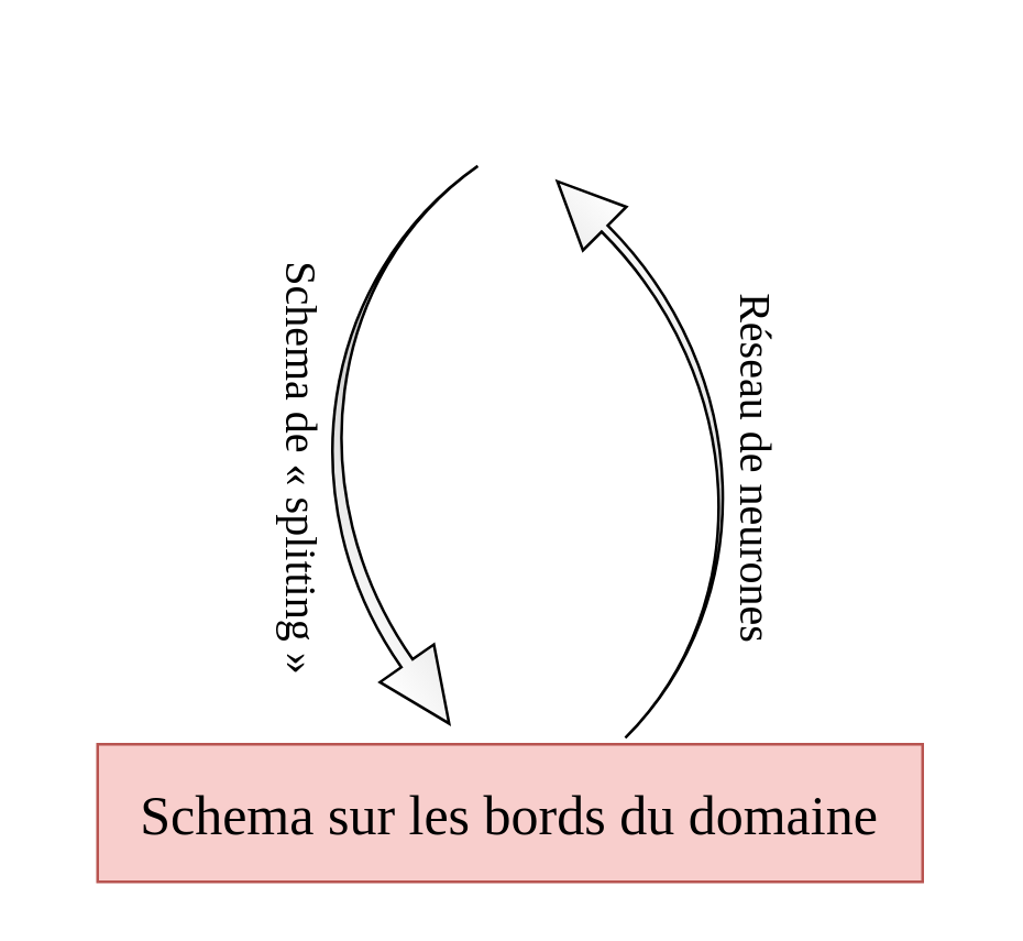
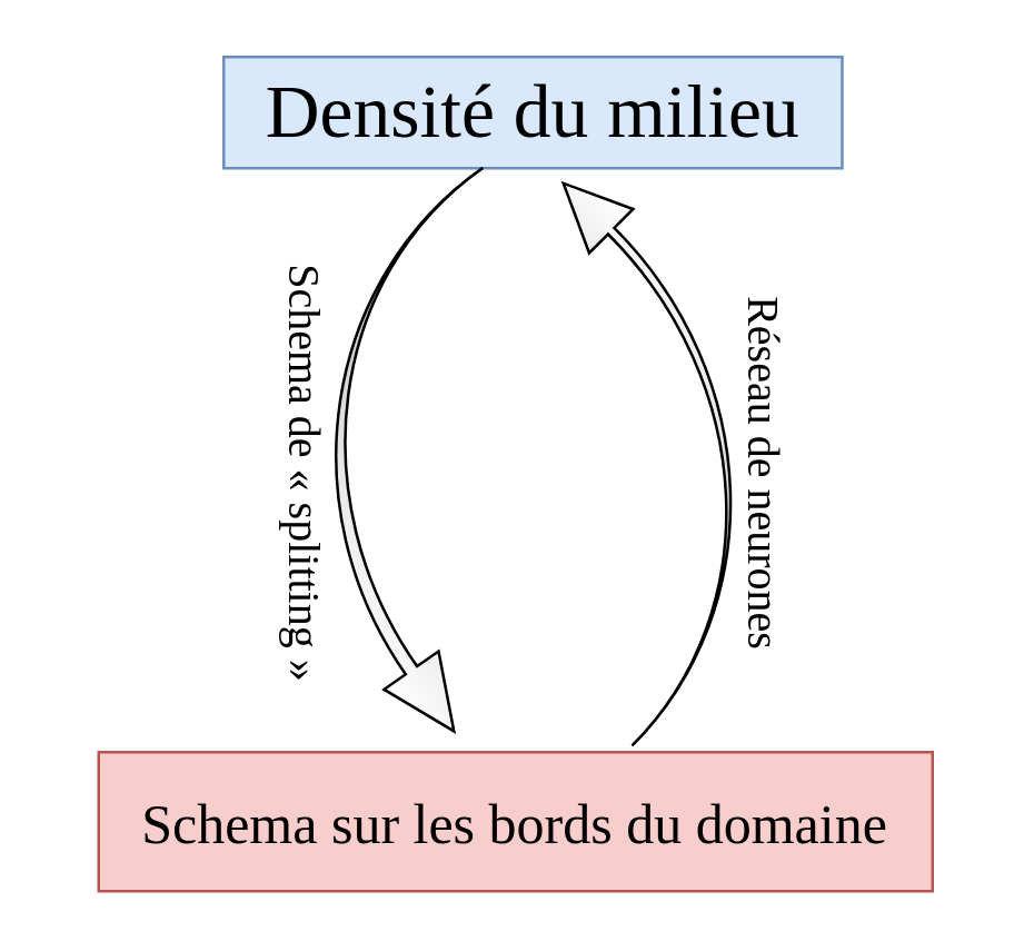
  <mxCell id="0" />
  <mxCell id="1" parent="0" />
+ <mxCell id="2" value="&lt;font face=&quot;Iwona&quot; style=&quot;font-size: 27px&quot;&gt;Densité du milieu&lt;/font&gt;" style="text;html=1;strokeColor=#6c8ebf;fillColor=#dae8fc;align=center;verticalAlign=middle;whiteSpace=wrap;rounded=0;" parent="1" vertex="1"><mxGeometry x="80" y="20" width="222.5" height="40" as="geometry" /></mxCell>
  <mxCell id="3" value="&lt;font face=&quot;Iwona&quot; style=&quot;font-size: 20px&quot;&gt;Schema sur les bords du domaine&lt;/font&gt;" style="text;html=1;strokeColor=#b85450;fillColor=#f8cecc;align=center;verticalAlign=middle;whiteSpace=wrap;rounded=0;" parent="1" vertex="1"><mxGeometry x="35" y="270" width="300" height="50" as="geometry" /></mxCell>
  <mxCell id="4" value="&lt;font style=&quot;font-size: 16px&quot; face=&quot;Iwona&quot;&gt;Schema de « splitting »&lt;/font&gt;" style="text;html=1;strokeColor=none;fillColor=none;align=center;verticalAlign=middle;whiteSpace=wrap;rounded=0;rotation=90;" parent="1" vertex="1"><mxGeometry x="20" y="160" width="180" height="20" as="geometry" /></mxCell>
  <mxCell id="5" value="" style="html=1;shadow=0;dashed=0;align=center;verticalAlign=middle;shape=mxgraph.arrows2.jumpInArrow;dy=2.5;dx=26.73;arrowHead=23.93;rotation=55;direction=east;flipV=1;flipH=0;gradientColor=#999999;" parent="1" vertex="1"><mxGeometry x="83.13" y="96.23" width="160" height="136.73" as="geometry" /></mxCell>
  <mxCell id="6" value="" style="html=1;shadow=0;dashed=0;align=center;verticalAlign=middle;shape=mxgraph.arrows2.jumpInArrow;dy=1.57;dx=24.3;arrowHead=22.32;rotation=45;direction=west;flipV=1;flipH=0;gradientColor=#FFFFFF;fillColor=#999999;gradientDirection=north;" parent="1" vertex="1"><mxGeometry x="138.24" y="94.24" width="160.5" height="136.73" as="geometry" /></mxCell>
  <mxCell id="7" value="&lt;font style=&quot;font-size: 16px&quot; face=&quot;Iwona&quot;&gt;Réseau de neurones&lt;/font&gt;" style="text;html=1;strokeColor=none;fillColor=none;align=center;verticalAlign=middle;whiteSpace=wrap;rounded=0;rotation=90;" parent="1" vertex="1"><mxGeometry x="200" y="160" width="150" height="20" as="geometry" /></mxCell>
